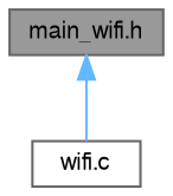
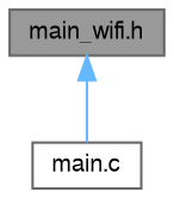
  digraph {
    node [fontname=FreeSans fontsize=10 shape=box style=filled]
    n1 [color=gray40 fillcolor=grey60 fontcolor=black height=0.2 label="main_wifi.h" width=0.4]
-   n2 [color=grey40 fillcolor=white height=0.2 label="wifi.c" width=0.4]
+   n2 [color=grey40 fillcolor=white height=0.2 label="main.c" width=0.4]
    n1 -> n2 [color=steelblue1 dir=back fontname=FreeSans fontsize=10 labelfontname=FreeSans labelfontsize=10 style=solid]
  }
